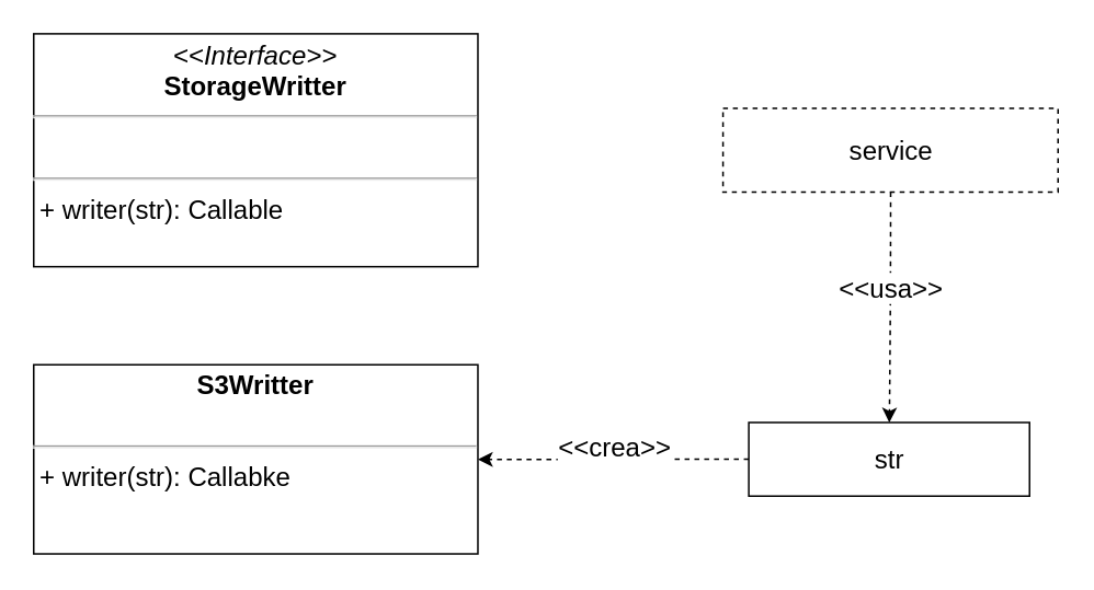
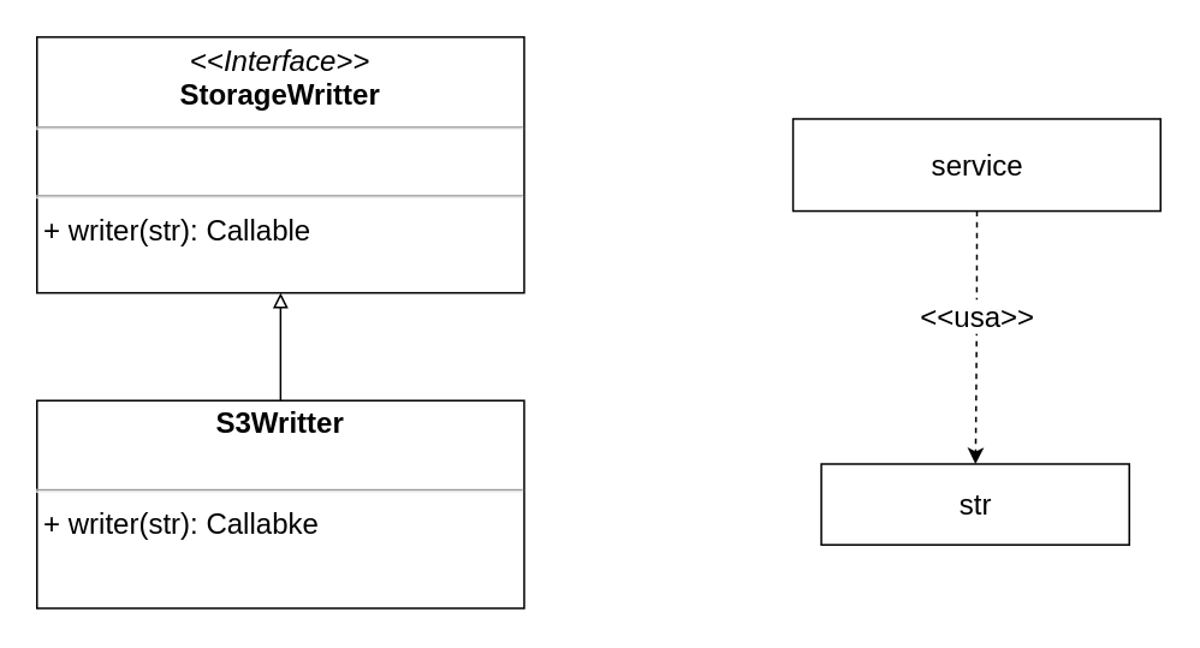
  <mxCell id="0" />
  <mxCell id="1" parent="0" />
  <mxCell id="2" value="&lt;p style=&quot;margin: 4px 0px 0px ; text-align: center ; font-size: 16px&quot;&gt;&lt;i style=&quot;font-size: 16px&quot;&gt;&amp;lt;&amp;lt;Interface&amp;gt;&amp;gt;&lt;/i&gt;&lt;br style=&quot;font-size: 16px&quot;&gt;&lt;b&gt;StorageWritter&lt;/b&gt;&lt;/p&gt;&lt;hr style=&quot;font-size: 16px&quot;&gt;&lt;p style=&quot;margin: 0px 0px 0px 4px ; font-size: 16px&quot;&gt;&lt;br style=&quot;font-size: 16px&quot;&gt;&lt;/p&gt;&lt;hr style=&quot;font-size: 16px&quot;&gt;&lt;p style=&quot;margin: 0px 0px 0px 4px ; font-size: 16px&quot;&gt;+ writer(str): Callable&lt;/p&gt;&lt;p style=&quot;margin: 0px 0px 0px 4px ; font-size: 16px&quot;&gt;&lt;br&gt;&lt;/p&gt;" style="verticalAlign=top;align=left;overflow=fill;fontSize=16;fontFamily=Helvetica;html=1;" vertex="1" parent="1"><mxGeometry x="20" y="20" width="270" height="141.775" as="geometry" /></mxCell>
- <mxCell id="3" value="service" style="html=1;fontSize=16;dashed=1;" vertex="1" parent="1"><mxGeometry x="439" y="65.368" width="203.67" height="51.039" as="geometry" /></mxCell>
+ <mxCell id="3" value="service" style="html=1;fontSize=16;" vertex="1" parent="1"><mxGeometry x="439" y="65.368" width="203.67" height="51.039" as="geometry" /></mxCell>
+ <mxCell id="4" style="edgeStyle=orthogonalEdgeStyle;curved=1;html=1;fontSize=16;endArrow=block;endFill=0;" edge="1" source="10" target="2" parent="1"><mxGeometry relative="1" as="geometry" /></mxCell>
  <mxCell id="5" style="edgeStyle=orthogonalEdgeStyle;curved=1;html=1;dashed=1;endArrow=classic;endFill=1;fontSize=16;" edge="1" source="3" target="9" parent="1"><mxGeometry relative="1" as="geometry" /></mxCell>
  <mxCell id="6" value="&amp;lt;&amp;lt;usa&amp;gt;&amp;gt;" style="edgeLabel;html=1;align=center;verticalAlign=middle;resizable=0;points=[];fontSize=16;" vertex="1" connectable="0" parent="5"><mxGeometry x="-0.178" relative="1" as="geometry"><mxPoint as="offset" /></mxGeometry></mxCell>
- <mxCell id="7" style="edgeStyle=orthogonalEdgeStyle;curved=1;html=1;dashed=1;fontSize=16;endArrow=classic;endFill=1;" edge="1" source="9" target="10" parent="1"><mxGeometry relative="1" as="geometry" /></mxCell>
- <mxCell id="8" value="&amp;lt;&amp;lt;crea&amp;gt;&amp;gt;" style="edgeLabel;html=1;align=center;verticalAlign=middle;resizable=0;points=[];fontSize=16;" vertex="1" connectable="0" parent="7"><mxGeometry x="-0.309" y="-4" relative="1" as="geometry"><mxPoint x="-25" y="-4" as="offset" /></mxGeometry></mxCell>
  <mxCell id="9" value="str" style="html=1;fontSize=16;" vertex="1" parent="1"><mxGeometry x="454.67" y="256.624" width="170.67" height="44.814" as="geometry" /></mxCell>
  <mxCell id="10" value="&lt;p style=&quot;margin: 4px 0px 0px ; text-align: center ; font-size: 16px&quot;&gt;&lt;b&gt;S3Writter&lt;/b&gt;&lt;/p&gt;&lt;p style=&quot;margin: 0px 0px 0px 4px ; font-size: 16px&quot;&gt;&lt;br style=&quot;font-size: 16px&quot;&gt;&lt;/p&gt;&lt;hr style=&quot;font-size: 16px&quot;&gt;&lt;p style=&quot;margin: 0px 0px 0px 4px ; font-size: 16px&quot;&gt;+ writer(str): Callabke&lt;/p&gt;" style="verticalAlign=top;align=left;overflow=fill;fontSize=16;fontFamily=Helvetica;html=1;" vertex="1" parent="1"><mxGeometry x="20" y="221.47" width="270" height="115.126" as="geometry" /></mxCell>
